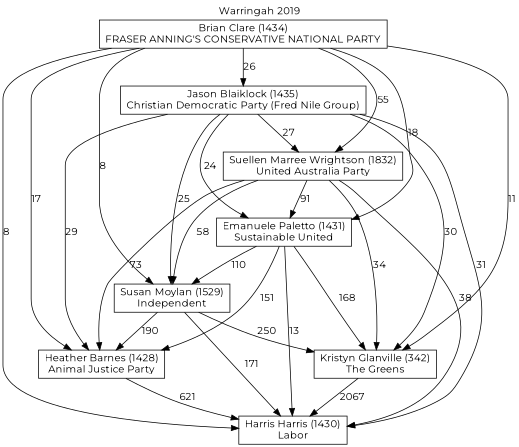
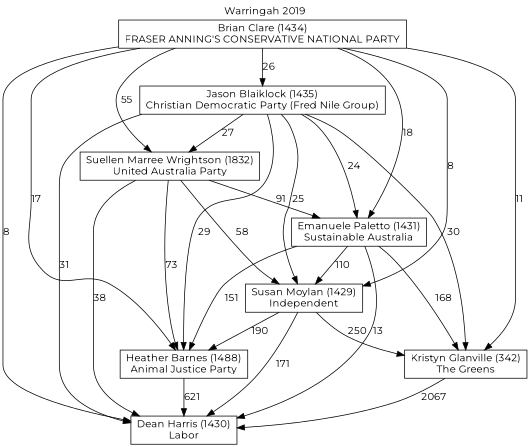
  digraph {
    fontname=Montserrat
    label="Warringah 2019"
    labelloc=t
    mclimit=10
    node [fontname=Montserrat shape=box]
    edge [fontname=Montserrat]
    n1 [label="Brian Clare (1434)\nFRASER ANNING'S CONSERVATIVE NATIONAL PARTY"]
-   n2 [label="Harris Harris (1430)\nLabor"]
-   n3 [label="Emanuele Paletto (1431)\nSustainable United"]
-   n4 [label="Heather Barnes (1428)\nAnimal Justice Party"]
+   n2 [label="Dean Harris (1430)\nLabor"]
+   n3 [label="Emanuele Paletto (1431)\nSustainable Australia"]
+   n4 [label="Heather Barnes (1488)\nAnimal Justice Party"]
    n5 [label="Jason Blaiklock (1435)\nChristian Democratic Party (Fred Nile Group)"]
    n6 [label="Kristyn Glanville (342)\nThe Greens"]
    n7 [label="Suellen Marree Wrightson (1832)\nUnited Australia Party"]
-   n8 [label="Susan Moylan (1529)\nIndependent"]
+   n8 [label="Susan Moylan (1429)\nIndependent"]
    n1 -> n2 [label=8]
    n1 -> n3 [label=18]
    n1 -> n4 [label=17]
    n1 -> n5 [label=26]
    n1 -> n6 [label=11]
    n1 -> n7 [label=55]
    n1 -> n8 [label=8]
    n3 -> n2 [label=13]
    n3 -> n4 [label=151]
    n3 -> n6 [label=168]
    n3 -> n8 [label=110]
    n4 -> n2 [label=621]
    n5 -> n2 [label=31]
    n5 -> n3 [label=24]
    n5 -> n4 [label=29]
    n5 -> n6 [label=30]
    n5 -> n7 [label=27]
    n5 -> n8 [label=25]
    n6 -> n2 [label=2067]
    n7 -> n2 [label=38]
    n7 -> n3 [label=91]
    n7 -> n4 [label=73]
-   n7 -> n6 [label=34]
    n7 -> n8 [label=58]
    n8 -> n2 [label=171]
    n8 -> n4 [label=190]
    n8 -> n6 [label=250]
  }
